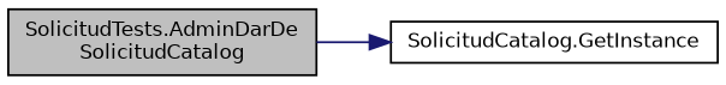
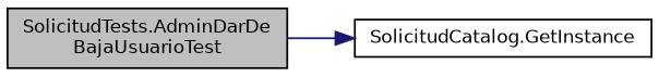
  digraph {
    rankdir=LR
    node [color=black fontname=Helvetica fontsize=10 shape=record style=filled]
-   n1 [fillcolor=grey75 fontcolor=black height=0.2 label="SolicitudTests.AdminDarDe\lSolicitudCatalog" width=0.4]
+   n1 [fillcolor=grey75 fontcolor=black height=0.2 label="SolicitudTests.AdminDarDe\lBajaUsuarioTest" width=0.4]
    n2 [fillcolor=white height=0.2 label="SolicitudCatalog.GetInstance" width=0.4]
    n1 -> n2 [color=midnightblue fontname=Helvetica fontsize=10 labelfontname=Helvetica labelfontsize=10 style=solid]
  }
